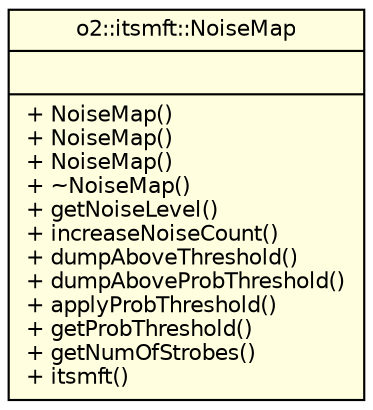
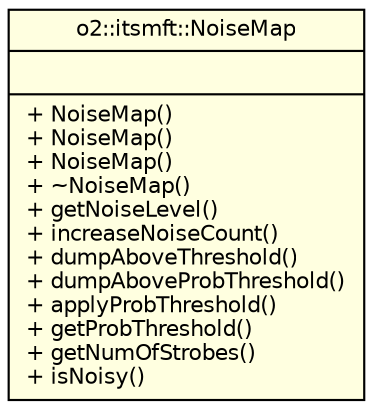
  digraph {
-   n1 [color=black fillcolor=lightyellow fontcolor=black fontname=Helvetica fontsize=10 height=0.2 label="{o2::itsmft::NoiseMap\n||+ NoiseMap()\l+ NoiseMap()\l+ NoiseMap()\l+ ~NoiseMap()\l+ getNoiseLevel()\l+ increaseNoiseCount()\l+ dumpAboveThreshold()\l+ dumpAboveProbThreshold()\l+ applyProbThreshold()\l+ getProbThreshold()\l+ getNumOfStrobes()\l+ itsmft()\l}" shape=record style=filled width=0.4]
+   n1 [color=black fillcolor=lightyellow fontcolor=black fontname=Helvetica fontsize=10 height=0.2 label="{o2::itsmft::NoiseMap\n||+ NoiseMap()\l+ NoiseMap()\l+ NoiseMap()\l+ ~NoiseMap()\l+ getNoiseLevel()\l+ increaseNoiseCount()\l+ dumpAboveThreshold()\l+ dumpAboveProbThreshold()\l+ applyProbThreshold()\l+ getProbThreshold()\l+ getNumOfStrobes()\l+ isNoisy()\l}" shape=record style=filled width=0.4]
  }
